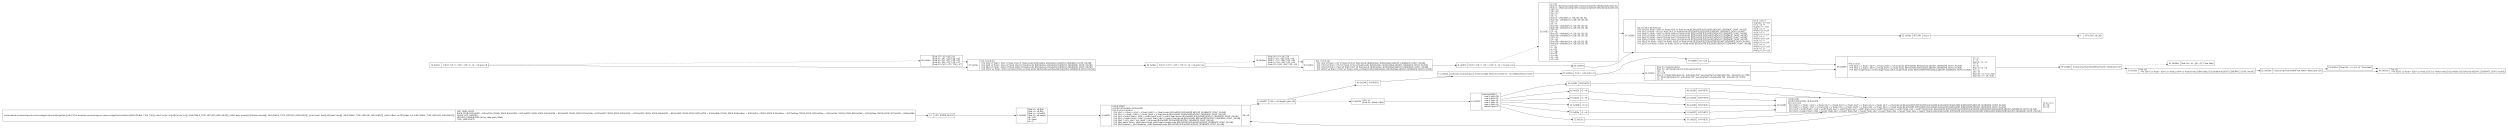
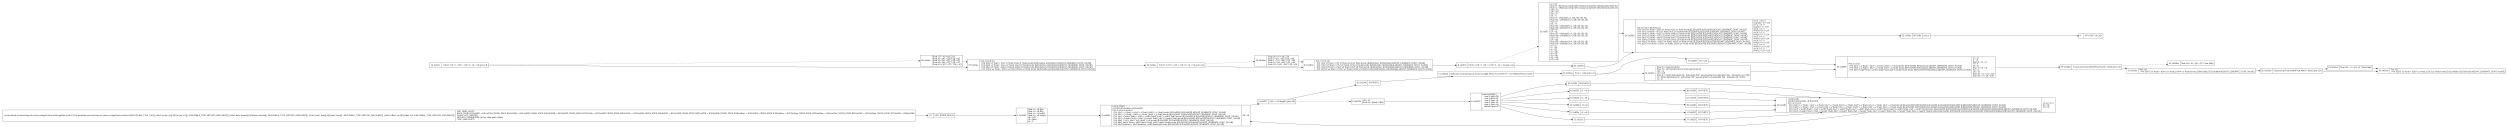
  digraph {
    fontname=Montserrat
    rankdir=LR
    node [fontname=Montserrat shape=record]
    edge [fontname=Montserrat]
    n1 [label="{0\:\ ?|MTH_ENTER_BLOCK\l}"]
    n2 [label="{2\:\ 0x0000|float r2 = r41.f54x\lfloat r3 = r41.f55y\lfloat r4 = r41.width\lfloat r5 = r41.height\lr8 = 0.0f\lr9 = false\lr6 = 0\l}"]
    n3 [label="{3\:\ 0x0024|LOOP_START\lLOOP:0: B:3:0x0024\-\>B:13:0x003f\lPHI: r2 r3 r4 r5 r6 r8 r9 \l  PHI: (r2v1 'v_x' float) = (r2v0 'v_x' float), (r2v10 'v_x' float) binds: [B:2:0x0000, B:13:0x003f] A[DONT_GENERATE, DONT_INLINE]\l  PHI: (r3v1 'v_y' float) = (r3v0 'v_y' float), (r3v13 'v_y' float) binds: [B:2:0x0000, B:13:0x003f] A[DONT_GENERATE, DONT_INLINE]\l  PHI: (r4v1 'v_width' float) = (r4v0 'v_width' float), (r4v11 'v_width' float) binds: [B:2:0x0000, B:13:0x003f] A[DONT_GENERATE, DONT_INLINE]\l  PHI: (r5v1 'v_height' float) = (r5v0 'v_height' float), (r5v3 'v_height' float) binds: [B:2:0x0000, B:13:0x003f] A[DONT_GENERATE, DONT_INLINE]\l  PHI: (r6v2 'i' int) = (r6v1 'i' int), (r6v15 'i' int) binds: [B:2:0x0000, B:13:0x003f] A[DONT_GENERATE, DONT_INLINE]\l  PHI: (r8v1 'alpha' float) = (r8v0 'alpha' float), (r8v14 'alpha' float) binds: [B:2:0x0000, B:13:0x003f] A[DONT_GENERATE, DONT_INLINE]\l  PHI: (r9v1 boolean) = (r9v0 boolean), (r9v15 boolean) binds: [B:2:0x0000, B:13:0x003f] A[DONT_GENERATE, DONT_INLINE]\l|r18 = r8\l}"]
    n4 [label="{4\:\ 0x0027|if (r6 \>= r42.length) goto L18\l}"]
    n5 [label="{5\:\ 0x0029|r19 = r9\lfloat r8 = (float) r43[r6]\l}"]
    n6 [label="{36\:\ 0x0046|SYNTHETIC\l}"]
    n7 [label="{6\:\ 0x0030|switch(r42[r6]) \{\l    case 0: goto L15;\l    case 1: goto L13;\l    case 2: goto L11;\l    case 3: goto L9;\l    case 4: goto L6;\l    default: goto L17;\l\}\l}"]
    n8 [label="{14\:\ 0x0046|androidx.constraintlayout.motion.widget.MotionController r6 = r41.mRelativeToController\l}"]
    n9 [label="{8\:\ 0x0034|r5 = r8\l}"]
    n10 [label="{9\:\ 0x0036|r4 = r8\l}"]
    n11 [label="{10\:\ 0x0038|r3 = r8\l}"]
    n12 [label="{11\:\ 0x003a|r2 = r8\l}"]
    n13 [label="{12\:\ 0x003c}"]
    n14 [label="{42\:\ 0x003f|SYNTHETIC\l}"]
    n15 [label="{38\:\ 0x003f|SYNTHETIC\l}"]
    n16 [label="{39\:\ 0x003f|SYNTHETIC\l}"]
    n17 [label="{41\:\ 0x003f|SYNTHETIC\l}"]
    n18 [label="{37\:\ 0x003f|SYNTHETIC\l}"]
    n19 [label="{13\:\ 0x003f|LOOP_END\lLOOP:0: B:3:0x0024\-\>B:13:0x003f\lPHI: r2 r3 r4 r5 \l  PHI: (r2v10 'v_x' float) = (r2v1 'v_x' float), (r2v1 'v_x' float), (r2v9 'v_x' float), (r2v1 'v_x' float), (r2v1 'v_x' float), (r2v1 'v_x' float) binds: [B:42:0x003f, B:37:0x003f, B:41:0x003f, B:40:0x003f, B:39:0x003f, B:38:0x003f] A[DONT_GENERATE, DONT_INLINE]\l  PHI: (r3v13 'v_y' float) = (r3v1 'v_y' float), (r3v1 'v_y' float), (r3v1 'v_y' float), (r3v12 'v_y' float), (r3v1 'v_y' float), (r3v1 'v_y' float) binds: [B:42:0x003f, B:37:0x003f, B:41:0x003f, B:40:0x003f, B:39:0x003f, B:38:0x003f] A[DONT_GENERATE, DONT_INLINE]\l  PHI: (r4v11 'v_width' float) = (r4v1 'v_width' float), (r4v1 'v_width' float), (r4v1 'v_width' float), (r4v1 'v_width' float), (r4v10 'v_width' float), (r4v1 'v_width' float) binds: [B:42:0x003f, B:37:0x003f, B:41:0x003f, B:40:0x003f, B:39:0x003f, B:38:0x003f] A[DONT_GENERATE, DONT_INLINE]\l  PHI: (r5v3 'v_height' float) = (r5v1 'v_height' float), (r5v1 'v_height' float), (r5v1 'v_height' float), (r5v1 'v_height' float), (r5v1 'v_height' float), (r5v4 'v_height' float) binds: [B:42:0x003f, B:37:0x003f, B:41:0x003f, B:40:0x003f, B:39:0x003f, B:38:0x003f] A[DONT_GENERATE, DONT_INLINE]\l|int r6 = r6 + 1\lr8 = r18\lr9 = r19\l}"]
    n20 [label="{40\:\ 0x003f|SYNTHETIC\l}"]
    n21 [label="{15\:\ 0x004a|if (r6 == null) goto L41\l}"]
    n22 [label="{16\:\ 0x004c|float r6 = r6.getCenterX()\lfloat r9 = r41.mRelativeToController.getCenterY()\lr20 = r2\lr21 = 0.0f\lfloat r2 = (float) ((((double) r6) + (((double) r20) * java.lang.Math.sin((double) r3))) \- ((double) (r4 \/ 2.0f)))\lr3 = (float) ((((double) r9) \- (((double) r20) * java.lang.Math.cos((double) r3))) \- ((double) (r5 \/ 2.0f)))\lr2 = r2\l}"]
    n23 [label="{17\:\ 0x0091|r21 = 0.0f\l}"]
    n24 [label="{18\:\ 0x0099|PHI: r2 r3 r21 \l  PHI: (r2v2 'v_x' float) = (r2v1 'v_x' float), (r2v8 'v_x' float) binds: [B:17:0x0091, B:16:0x004c] A[DONT_GENERATE, DONT_INLINE]\l  PHI: (r3v2 'v_y' float) = (r3v1 'v_y' float), (r3v11 'v_y' float) binds: [B:17:0x0091, B:16:0x004c] A[DONT_GENERATE, DONT_INLINE]\l  PHI: (r21v1 'angle' float) = (r21v0 'angle' float), (r21v5 'angle' float) binds: [B:17:0x0091, B:16:0x004c] A[DONT_GENERATE, DONT_INLINE]\l|r0 = r2\lr1 = r3\lfloat r6 = r2 + r4\lr7 = r1\lr8 = r6\lfloat r9 = r3 + r5\lr10 = r0\lr20 = r9\lfloat r24 = r0 + (r4 \/ 2.0f)\lfloat r25 = r1 + (r5 \/ 2.0f)\l}"]
    n25 [label="{19\:\ 0x00b2|if (java.lang.Float.isNaN(Float.NaN) != false) goto L25\l}"]
    n26 [label="{20\:\ 0x00b4|float r24 = r0 + ((r6 \- r0) * Float.NaN)\l}"]
    n27 [label="{21\:\ 0x00ba|PHI: r24 \l  PHI: (r24v3 'cx' float) = (r24v2 'cx' float), (r24v4 'cx' float) binds: [B:19:0x00b2, B:20:0x00b4] A[DONT_GENERATE, DONT_INLINE]\l}"]
    n28 [label="{22\:\ 0x00be|if (java.lang.Float.isNaN(Float.NaN) != false) goto L28\l}"]
    n29 [label="{23\:\ 0x00c0|float r25 = r1 + ((r9 \- r1) * Float.NaN)\l}"]
    n30 [label="{24\:\ 0x00c6|PHI: r25 \l  PHI: (r25v2 'cy' float) = (r25v1 'cy' float), (r25v3 'cy' float) binds: [B:22:0x00be, B:23:0x00c0] A[DONT_GENERATE, DONT_INLINE]\l}"]
    n31 [label="{25\:\ 0x00ca|if ((1.0f \> 1.0f ? 1 : (1.0f == 1.0f ? 0 : \-1)) == 0) goto L31\l}"]
    n32 [label="{26\:\ 0x00cc|float r27 = (r0 + r6) \/ 2.0f\lfloat r0 = ((r0 \- r27) * 1.0f) + r27\lfloat r6 = ((r6 \- r27) * 1.0f) + r27\lfloat r8 = ((r8 \- r27) * 1.0f) + r27\lfloat r10 = ((r10 \- r27) * 1.0f) + r27\l}"]
    n33 [label="{27\:\ 0x00ea|PHI: r0 r6 r8 r10 \l  PHI: (r0v2 'x1' float) = (r0v1 'x1' float), (r0v6 'x1' float) binds: [B:25:0x00ca, B:26:0x00cc] A[DONT_GENERATE, DONT_INLINE]\l  PHI: (r6v5 'x2' float) = (r6v4 'x2' float), (r6v9 'x2' float) binds: [B:25:0x00ca, B:26:0x00cc] A[DONT_GENERATE, DONT_INLINE]\l  PHI: (r8v4 'x3' float) = (r8v3 'x3' float), (r8v8 'x3' float) binds: [B:25:0x00ca, B:26:0x00cc] A[DONT_GENERATE, DONT_INLINE]\l  PHI: (r10v2 'x4' float) = (r10v1 'x4' float), (r10v6 'x4' float) binds: [B:25:0x00ca, B:26:0x00cc] A[DONT_GENERATE, DONT_INLINE]\l}"]
    n34 [label="{28\:\ 0x00ec|if ((1.0f \> 1.0f ? 1 : (1.0f == 1.0f ? 0 : \-1)) == 0) goto L34\l}"]
    n35 [label="{29\:\ 0x00ee|float r26 = (r1 + r9) \/ 2.0f\lfloat r1 = ((r1 \- r26) * 1.0f) + r26\lfloat r7 = ((r7 \- r26) * 1.0f) + r26\lfloat r9 = ((r9 \- r26) * 1.0f) + r26\lfloat r20 = ((r20 \- r26) * 1.0f) + r26\l}"]
    n36 [label="{30\:\ 0x010c|PHI: r1 r7 r9 r20 \l  PHI: (r1v2 'y1' float) = (r1v1 'y1' float), (r1v6 'y1' float) binds: [B:28:0x00ec, B:29:0x00ee] A[DONT_GENERATE, DONT_INLINE]\l  PHI: (r7v2 'y2' float) = (r7v1 'y2' float), (r7v6 'y2' float) binds: [B:28:0x00ec, B:29:0x00ee] A[DONT_GENERATE, DONT_INLINE]\l  PHI: (r9v3 'y3' float) = (r9v2 'y3' float), (r9v7 'y3' float) binds: [B:28:0x00ec, B:29:0x00ee] A[DONT_GENERATE, DONT_INLINE]\l  PHI: (r20v2 'y4' float) = (r20v1 'y4' float), (r20v6 'y4' float) binds: [B:28:0x00ec, B:29:0x00ee] A[DONT_GENERATE, DONT_INLINE]\l}"]
    n37 [label="{31\:\ 0x0110|if ((r21 \> 0.0f ? 1 : (r21 == 0.0f ? 0 : \-1)) == 0) goto L40\l}"]
    n38 [label="{32\:\ 0x0112|r2 = r21\lfloat r3 = (float) java.lang.Math.sin(java.lang.Math.toRadians((double) r2))\lfloat r4 = (float) java.lang.Math.cos(java.lang.Math.toRadians((double) r2))\lr28 = r24\lr29 = r25\lr30 = r0\lr31 = r1\lfloat r5 = xRotate(r3, r4, r28, r29, r30, r31)\lfloat r34 = yRotate(r3, r4, r28, r29, r30, r31)\lr30 = r6\lr31 = r7\lfloat r35 = xRotate(r3, r4, r28, r29, r30, r31)\lfloat r36 = yRotate(r3, r4, r28, r29, r30, r31)\lr30 = r8\lr31 = r9\lfloat r37 = xRotate(r3, r4, r28, r29, r30, r31)\lfloat r38 = yRotate(r3, r4, r28, r29, r30, r31)\lr30 = r10\lr31 = r20\lfloat r39 = xRotate(r3, r4, r28, r29, r30, r31)\lfloat r26 = yRotate(r3, r4, r28, r29, r30, r31)\lr0 = r5\lr1 = r34\lr6 = r35\lr7 = r36\lr8 = r37\lr9 = r38\lr10 = r39\lr20 = r26\l}"]
    n39 [label="{33\:\ 0x0178}"]
    n40 [label="{34\:\ 0x0182|PHI: r0 r1 r6 r7 r8 r9 r10 r20 \l  PHI: (r0v3 'x1' float) = (r0v2 'x1' float), (r0v5 'x1' float) binds: [B:33:0x0178, B:32:0x0112] A[DONT_GENERATE, DONT_INLINE]\l  PHI: (r1v3 'y1' float) = (r1v2 'y1' float), (r1v5 'y1' float) binds: [B:33:0x0178, B:32:0x0112] A[DONT_GENERATE, DONT_INLINE]\l  PHI: (r6v6 'x2' float) = (r6v5 'x2' float), (r6v8 'x2' float) binds: [B:33:0x0178, B:32:0x0112] A[DONT_GENERATE, DONT_INLINE]\l  PHI: (r7v3 'y2' float) = (r7v2 'y2' float), (r7v5 'y2' float) binds: [B:33:0x0178, B:32:0x0112] A[DONT_GENERATE, DONT_INLINE]\l  PHI: (r8v5 'x3' float) = (r8v4 'x3' float), (r8v7 'x3' float) binds: [B:33:0x0178, B:32:0x0112] A[DONT_GENERATE, DONT_INLINE]\l  PHI: (r9v4 'y3' float) = (r9v3 'y3' float), (r9v6 'y3' float) binds: [B:33:0x0178, B:32:0x0112] A[DONT_GENERATE, DONT_INLINE]\l  PHI: (r10v3 'x4' float) = (r10v2 'x4' float), (r10v5 'x4' float) binds: [B:33:0x0178, B:32:0x0112] A[DONT_GENERATE, DONT_INLINE]\l  PHI: (r20v3 'y4' float) = (r20v2 'y4' float), (r20v5 'y4' float) binds: [B:33:0x0178, B:32:0x0112] A[DONT_GENERATE, DONT_INLINE]\l|int r3 = r45 + 1\lr44[r45] = r0 + 0.0f\lint r4 = r3 + 1\lr44[r3] = r1 + 0.0f\lint r3 = r4 + 1\lr44[r4] = r6 + 0.0f\lint r4 = r3 + 1\lr44[r3] = r7 + 0.0f\lint r3 = r4 + 1\lr44[r4] = r8 + 0.0f\lint r4 = r3 + 1\lr44[r3] = r9 + 0.0f\lint r3 = r4 + 1\lr44[r4] = r10 + 0.0f\lint r4 = r3 + 1\lr44[r3] = r20 + 0.0f\l}"]
    n41 [label="{35\:\ 0x01ae|RETURN\l|return\l}"]
    n42 [label="{1\:\ ?|MTH_EXIT_BLOCK\l}"]
    n43 [label="{void androidx.constraintlayout.motion.widget.MotionPaths.getRect((r41v0 'this' androidx.constraintlayout.motion.widget.MotionPaths A[IMMUTABLE_TYPE, THIS]), (r42v0 'toUse' int[] A[D('toUse' int[]), IMMUTABLE_TYPE, METHOD_ARGUMENT]), (r43v0 'data' double[] A[D('data' double[]), IMMUTABLE_TYPE, METHOD_ARGUMENT]), (r44v0 'path' float[] A[D('path' float[]), IMMUTABLE_TYPE, METHOD_ARGUMENT]), (r45v0 'offset' int A[D('offset' int), IMMUTABLE_TYPE, METHOD_ARGUMENT]))  | USE_LINES_HINTS\lBACK_EDGE: B:13:0x003f \-\> B:3:0x0024, CROSS_EDGE: B:9:0x0036 \-\> B:13:0x003f, CROSS_EDGE: B:10:0x0038 \-\> B:13:0x003f, CROSS_EDGE: B:11:0x003a \-\> B:13:0x003f, CROSS_EDGE: B:12:0x003c \-\> B:13:0x003f, CROSS_EDGE: B:6:0x0030 \-\> B:13:0x003f, CROSS_EDGE: B:33:0x0178 \-\> B:34:0x0182, CROSS_EDGE: B:28:0x00ec \-\> B:30:0x010c, CROSS_EDGE: B:25:0x00ca \-\> B:27:0x00ea, CROSS_EDGE: B:22:0x00be \-\> B:24:0x00c6, CROSS_EDGE: B:19:0x00b2 \-\> B:21:0x00ba, CROSS_EDGE: B:17:0x0091 \-\> B:18:0x0099\lINLINE_NOT_NEEDED\lMETHOD_PARAMETERS: [toUse, data, path, offset]\lTYPE_VARS: EMPTY\l}"]
    n1 -> n2
    n2 -> n3
    n3 -> n4
    n4 -> n5 [style=dashed]
    n4 -> n6
    n5 -> n7
    n6 -> n8
    n7 -> n9
    n7 -> n10
    n7 -> n11
    n7 -> n12
    n7 -> n13
    n7 -> n14
    n8 -> n21
-   n9 -> n20
+   n9 -> n15
    n10 -> n16
    n12 -> n17
    n13 -> n18
    n14 -> n19
    n15 -> n19
    n16 -> n19
    n17 -> n19
    n18 -> n19
    n19 -> n3
    n20 -> n19
    n21 -> n22 [style=dashed]
    n21 -> n23
    n22 -> n24
    n23 -> n24
    n24 -> n25
    n25 -> n26 [style=dashed]
    n25 -> n27
    n27 -> n28
    n28 -> n29 [style=dashed]
    n28 -> n30
    n29 -> n30
    n31 -> n32 [style=dashed]
    n31 -> n33
    n32 -> n33
    n33 -> n34
    n34 -> n35 [style=dashed]
    n34 -> n36
    n35 -> n36
    n36 -> n37
    n37 -> n38 [style=dashed]
    n37 -> n39
    n38 -> n40
    n39 -> n40
    n40 -> n41
    n41 -> n42
    n43 -> n1
  }
